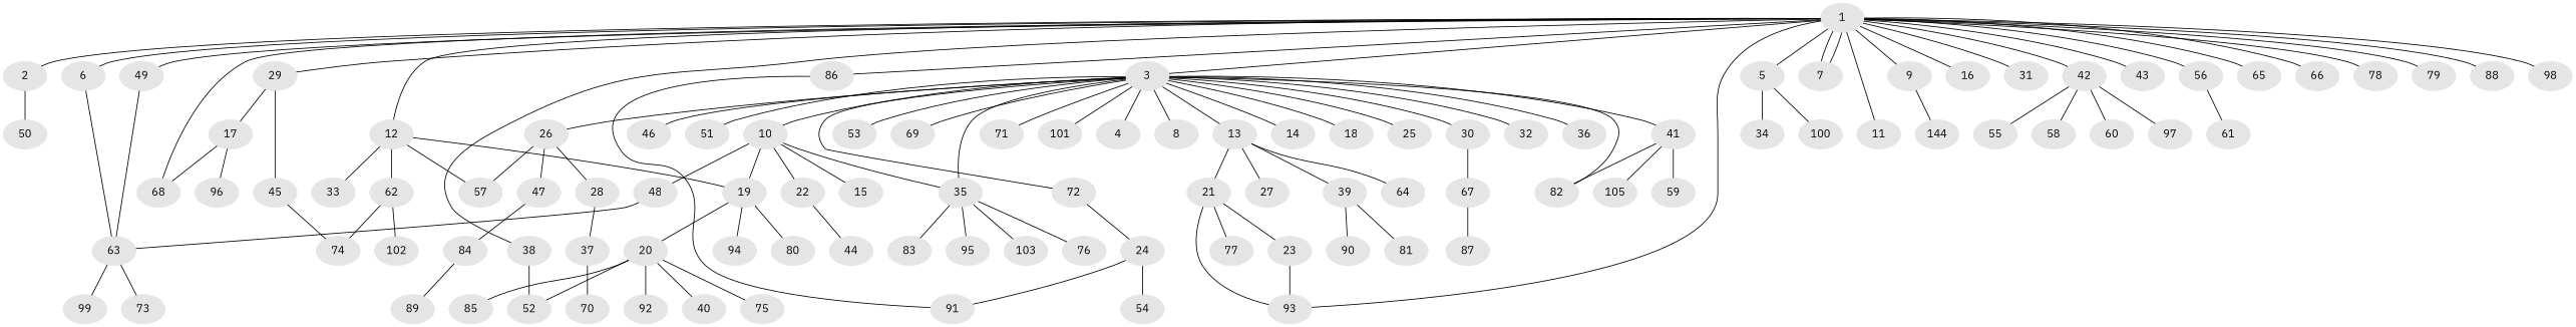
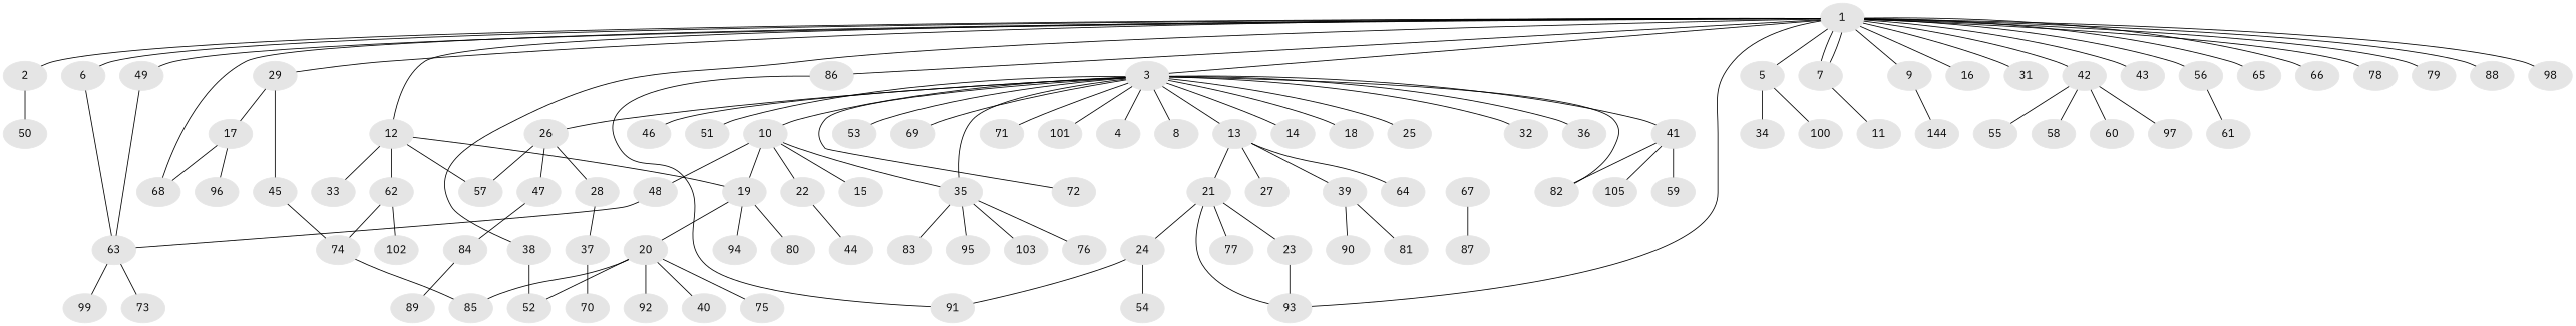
  graph {
    fontname="IBM Plex Sans"
    node [color=gray90 fontname="IBM Plex Sans" style=filled]
    edge [fontname="IBM Plex Sans"]
    1
    2
    3
    5
    6
    7
    9
    12
    16
    29
    31
    38
    42
    43
    49
    56
    65
    66
    68
    78
    79
    86
    88
    93
    98
    50
    4
    8
    10
    13
    14
    18
    25
    26
-   30
    32
    35
    36
    41
    46
    51
    53
    69
    71
    72
    82
    101
    34
    100
    63
    11
    n52 [label=144]
    19
    33
    57
    62
    17
    45
    52
    55
    58
    60
    97
    61
    91
    15
    22
    48
    21
    27
    39
    64
    28
    47
    67
    76
    83
    95
    103
    59
    105
    73
    99
    20
    80
    94
    44
    96
    74
    102
    23
    24
    77
    81
    90
    40
    75
    85
    92
    54
    37
    84
    70
    87
    89
    1 -- 2
    1 -- 3
    1 -- 5
    1 -- 6
    1 -- 7
    1 -- 7
    1 -- 9
    1 -- 12
    1 -- 16
    1 -- 29
    1 -- 31
    1 -- 38
    1 -- 42
    1 -- 43
    1 -- 49
    1 -- 56
    1 -- 65
    1 -- 66
    1 -- 68
    1 -- 78
    1 -- 79
    1 -- 86
    1 -- 88
    1 -- 93
    1 -- 98
    2 -- 50
    3 -- 4
    3 -- 8
    3 -- 10
    3 -- 13
    3 -- 14
    3 -- 18
    3 -- 25
    3 -- 26
-   3 -- 30
    3 -- 32
    3 -- 35
    3 -- 36
    3 -- 41
    3 -- 46
    3 -- 51
    3 -- 53
    3 -- 69
    3 -- 71
    3 -- 72
    3 -- 82
    3 -- 101
    5 -- 34
    5 -- 100
    6 -- 63
-   1 -- 11
+   7 -- 11
    9 -- n52
    12 -- 19
    12 -- 33
    12 -- 57
    12 -- 62
    29 -- 17
    29 -- 45
    38 -- 52
    42 -- 55
    42 -- 58
    42 -- 60
    42 -- 97
    49 -- 63
    56 -- 61
    86 -- 91
    10 -- 35
    10 -- 19
    10 -- 15
    10 -- 22
    10 -- 48
    13 -- 21
    13 -- 27
    13 -- 39
    13 -- 64
    26 -- 57
    26 -- 28
    26 -- 47
-   30 -- 67
    35 -- 76
    35 -- 83
    35 -- 95
    35 -- 103
    41 -- 82
    41 -- 59
    41 -- 105
    63 -- 73
    63 -- 99
    19 -- 20
    19 -- 80
    19 -- 94
    62 -- 74
    62 -- 102
    17 -- 68
    17 -- 96
    45 -- 74
    22 -- 44
    48 -- 63
    21 -- 93
    21 -- 23
-   72 -- 24
+   21 -- 24
    21 -- 77
    39 -- 81
    39 -- 90
    28 -- 37
    47 -- 84
    67 -- 87
    20 -- 52
    20 -- 40
    20 -- 75
    20 -- 85
    20 -- 92
+   74 -- 85
    23 -- 93
    24 -- 91
    24 -- 54
    37 -- 70
    84 -- 89
  }
